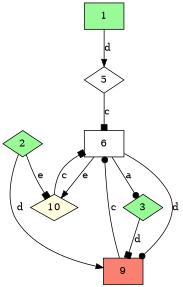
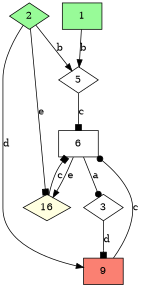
  strict digraph {
    node [fillcolor=palegreen shape=diamond style=filled]
    edge [arrowhead=box]
    5 [fillcolor=white]
    2
    9 [fillcolor=salmon shape=box]
-   10 [fillcolor=lightyellow]
+   10 [fillcolor=lightyellow label=16]
    6 [fillcolor=white shape=box]
-   3
+   3 [fillcolor=white]
    1 [shape=box]
    5 -> 6 [label=c]
+   2 -> 5 [arrowhead=normal label=b]
    2 -> 9 [arrowhead=normal label=d]
    2 -> 10 [label=e]
    9 -> 6 [arrowhead=dot label=c]
    10 -> 6 [label=c]
-   6 -> 9 [arrowhead=dot label=d]
    6 -> 10 [arrowhead=normal label=e]
    6 -> 3 [arrowhead=dot label=a]
    3 -> 9 [label=d]
-   1 -> 5 [arrowhead=normal label=d]
+   1 -> 5 [arrowhead=normal label=b]
  }
